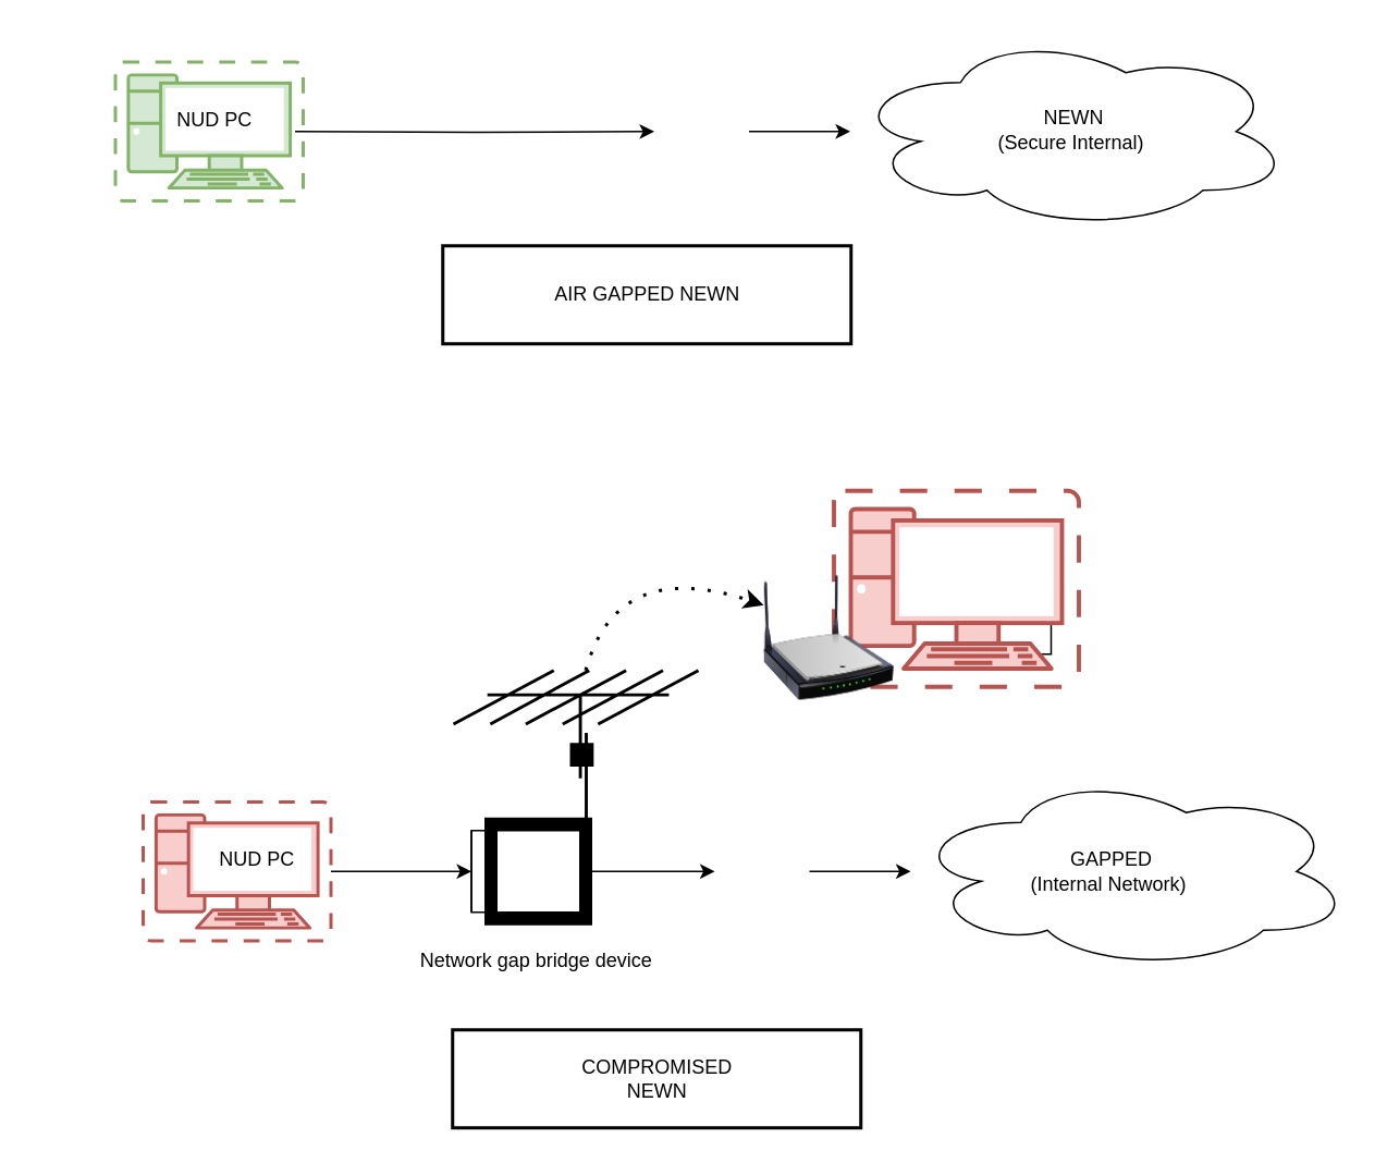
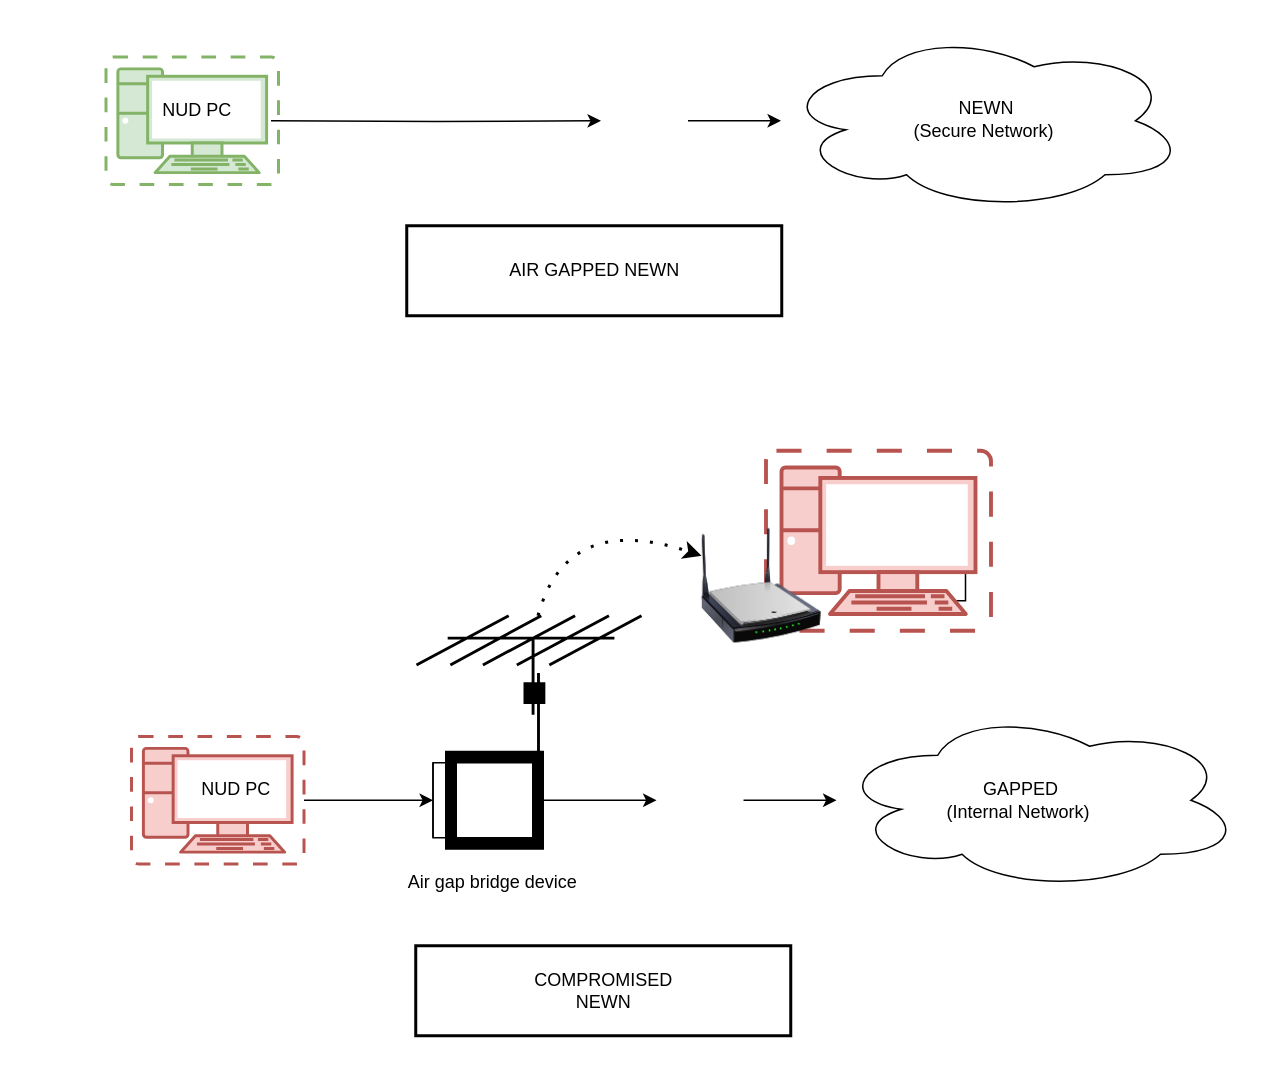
  <mxCell id="0" />
  <mxCell id="1" parent="0" />
  <mxCell id="2" value="" style="shape=mxgraph.cisco.wireless.antenna;html=1;pointerEvents=1;dashed=0;fillColor=#036897;strokeColor=#ffffff;strokeWidth=2;verticalLabelPosition=bottom;verticalAlign=top;align=center;outlineConnect=0;" vertex="1" parent="1"><mxGeometry x="277" y="410" width="150" height="94" as="geometry" /></mxCell>
  <mxCell id="3" style="edgeStyle=orthogonalEdgeStyle;rounded=0;orthogonalLoop=1;jettySize=auto;html=1;exitX=1;exitY=0.5;exitDx=0;exitDy=0;" edge="1" parent="1" source="7" target="4"><mxGeometry relative="1" as="geometry"><mxPoint x="180" y="80" as="sourcePoint" /></mxGeometry></mxCell>
  <mxCell id="4" value="" style="ellipse;shape=cloud;whiteSpace=wrap;html=1;" vertex="1" parent="1"><mxGeometry x="520" y="20" width="270" height="120" as="geometry" /></mxCell>
  <mxCell id="5" value="" style="shape=process;whiteSpace=wrap;html=1;backgroundOutline=1;size=0;" vertex="1" parent="1"><mxGeometry x="288" y="508" width="70" height="50" as="geometry" /></mxCell>
  <mxCell id="6" value="" style="verticalAlign=top;verticalLabelPosition=bottom;labelPosition=center;align=center;html=1;outlineConnect=0;fillColor=#d5e8d4;strokeColor=#82b366;gradientDirection=north;strokeWidth=2;shape=mxgraph.networks.virtual_pc;" vertex="1" parent="1"><mxGeometry x="70" y="37.5" width="115" height="85" as="geometry" /></mxCell>
  <mxCell id="7" value="" style="shape=image;html=1;verticalAlign=top;verticalLabelPosition=bottom;labelBackgroundColor=#ffffff;imageAspect=0;aspect=fixed;image=https://cdn1.iconfinder.com/data/icons/science-technology-outline-24-px/24/Internet_outlet_internet_plug_internet_socket_lan_port_telephone_plug-128.png" vertex="1" parent="1"><mxGeometry x="400" y="51" width="58" height="58" as="geometry" /></mxCell>
  <mxCell id="8" style="edgeStyle=orthogonalEdgeStyle;rounded=0;orthogonalLoop=1;jettySize=auto;html=1;exitX=1;exitY=0.5;exitDx=0;exitDy=0;" edge="1" parent="1" target="7"><mxGeometry relative="1" as="geometry"><mxPoint x="180" y="80" as="sourcePoint" /><mxPoint x="560" y="80" as="targetPoint" /></mxGeometry></mxCell>
  <mxCell id="9" style="edgeStyle=orthogonalEdgeStyle;rounded=0;orthogonalLoop=1;jettySize=auto;html=1;exitX=1;exitY=0.5;exitDx=0;exitDy=0;" edge="1" parent="1" source="12" target="10"><mxGeometry relative="1" as="geometry"><mxPoint x="207" y="463" as="sourcePoint" /></mxGeometry></mxCell>
  <mxCell id="10" value="" style="ellipse;shape=cloud;whiteSpace=wrap;html=1;" vertex="1" parent="1"><mxGeometry x="557" y="473" width="270" height="120" as="geometry" /></mxCell>
  <mxCell id="11" value="" style="verticalAlign=top;verticalLabelPosition=bottom;labelPosition=center;align=center;html=1;outlineConnect=0;fillColor=#f8cecc;strokeColor=#b85450;gradientDirection=north;strokeWidth=2;shape=mxgraph.networks.virtual_pc;" vertex="1" parent="1"><mxGeometry x="87" y="490.5" width="115" height="85" as="geometry" /></mxCell>
  <mxCell id="12" value="" style="shape=image;html=1;verticalAlign=top;verticalLabelPosition=bottom;labelBackgroundColor=#ffffff;imageAspect=0;aspect=fixed;image=https://cdn1.iconfinder.com/data/icons/science-technology-outline-24-px/24/Internet_outlet_internet_plug_internet_socket_lan_port_telephone_plug-128.png" vertex="1" parent="1"><mxGeometry x="437" y="504" width="58" height="58" as="geometry" /></mxCell>
  <mxCell id="13" style="edgeStyle=orthogonalEdgeStyle;rounded=0;orthogonalLoop=1;jettySize=auto;html=1;exitX=1;exitY=0.5;exitDx=0;exitDy=0;exitPerimeter=0;entryX=0;entryY=0.5;entryDx=0;entryDy=0;" edge="1" parent="1" target="5" source="11"><mxGeometry relative="1" as="geometry"><mxPoint x="207" y="463" as="sourcePoint" /><mxPoint x="277" y="603" as="targetPoint" /></mxGeometry></mxCell>
  <mxCell id="14" value="" style="shape=image;html=1;verticalAlign=top;verticalLabelPosition=bottom;labelBackgroundColor=#ffffff;imageAspect=0;aspect=fixed;image=https://cdn4.iconfinder.com/data/icons/logos-and-brands/512/272_Raspberry_Pi_logo-128.png;strokeWidth=8;imageBorder=#000000;" vertex="1" parent="1"><mxGeometry x="300" y="504" width="58" height="58" as="geometry" /></mxCell>
  <mxCell id="15" value="" style="endArrow=classic;html=1;exitX=1;exitY=0.5;exitDx=0;exitDy=0;entryX=0;entryY=0.5;entryDx=0;entryDy=0;" edge="1" parent="1" source="5" target="12"><mxGeometry width="50" height="50" relative="1" as="geometry"><mxPoint x="327" y="553" as="sourcePoint" /><mxPoint x="377" y="503" as="targetPoint" /></mxGeometry></mxCell>
- <mxCell id="16" value="&lt;div&gt;&amp;nbsp;NEWN &lt;br&gt;&lt;/div&gt;&lt;div&gt;(Secure Internal)&lt;/div&gt;" style="text;html=1;strokeColor=none;fillColor=none;align=center;verticalAlign=middle;whiteSpace=wrap;rounded=0;" vertex="1" parent="1"><mxGeometry x="543.5" y="59.25" width="223" height="40" as="geometry" /></mxCell>
- <mxCell id="17" value="&lt;div&gt;Network gap bridge device&lt;/div&gt;&lt;div&gt;&lt;br&gt; &lt;/div&gt;" style="text;html=1;strokeColor=none;fillColor=none;align=center;verticalAlign=middle;whiteSpace=wrap;rounded=0;" vertex="1" parent="1"><mxGeometry x="217.5" y="575.5" width="219.5" height="38.5" as="geometry" /></mxCell>
+ <mxCell id="16" value="&lt;div&gt;&amp;nbsp;NEWN &lt;br&gt;&lt;/div&gt;&lt;div&gt;(Secure Network)&lt;/div&gt;" style="text;html=1;strokeColor=none;fillColor=none;align=center;verticalAlign=middle;whiteSpace=wrap;rounded=0;" vertex="1" parent="1"><mxGeometry x="543.5" y="59.25" width="223" height="40" as="geometry" /></mxCell>
+ <mxCell id="17" value="&lt;div&gt;Air gap bridge device&lt;/div&gt;&lt;div&gt;&lt;br&gt; &lt;/div&gt;" style="text;html=1;strokeColor=none;fillColor=none;align=center;verticalAlign=middle;whiteSpace=wrap;rounded=0;" vertex="1" parent="1"><mxGeometry x="217.5" y="575.5" width="219.5" height="38.5" as="geometry" /></mxCell>
  <mxCell id="18" value="&lt;div&gt;NUD PC&lt;br&gt;&lt;/div&gt;&lt;div&gt;&lt;br&gt; &lt;/div&gt;" style="text;html=1;strokeColor=none;fillColor=none;align=center;verticalAlign=middle;whiteSpace=wrap;rounded=0;" vertex="1" parent="1"><mxGeometry x="20.5" y="60.75" width="219.5" height="38.5" as="geometry" /></mxCell>
  <mxCell id="19" value="&lt;div&gt;NUD PC&lt;br&gt;&lt;/div&gt;&lt;div&gt;&lt;br&gt; &lt;/div&gt;" style="text;html=1;strokeColor=none;fillColor=none;align=center;verticalAlign=middle;whiteSpace=wrap;rounded=0;" vertex="1" parent="1"><mxGeometry x="47" y="513.75" width="219.5" height="38.5" as="geometry" /></mxCell>
  <mxCell id="20" value="&lt;div&gt;&amp;nbsp;GAPPED &lt;br&gt;&lt;/div&gt;&lt;div&gt;(Internal Network)&lt;/div&gt;" style="text;html=1;strokeColor=none;fillColor=none;align=center;verticalAlign=middle;whiteSpace=wrap;rounded=0;" vertex="1" parent="1"><mxGeometry x="567" y="513" width="223" height="40" as="geometry" /></mxCell>
  <mxCell id="21" style="edgeStyle=orthogonalEdgeStyle;rounded=0;orthogonalLoop=1;jettySize=auto;html=1;exitX=1;exitY=0.5;exitDx=0;exitDy=0;" edge="1" parent="1" source="23" target="23"><mxGeometry relative="1" as="geometry" /></mxCell>
  <mxCell id="22" value="" style="verticalAlign=top;verticalLabelPosition=bottom;labelPosition=center;align=center;html=1;outlineConnect=0;fillColor=#f8cecc;strokeColor=#b85450;gradientDirection=north;strokeWidth=2;shape=mxgraph.networks.virtual_pc;" vertex="1" parent="1"><mxGeometry x="510" y="300" width="150" height="120" as="geometry" /></mxCell>
  <mxCell id="23" value="" style="shape=image;html=1;verticalAlign=top;verticalLabelPosition=bottom;labelBackgroundColor=#ffffff;imageAspect=0;aspect=fixed;image=https://cdn0.iconfinder.com/data/icons/social-flat-rounded-rects/512/anonymous-128.png;strokeWidth=8;" vertex="1" parent="1"><mxGeometry x="563" y="320" width="60" height="60" as="geometry" /></mxCell>
  <mxCell id="24" value="" style="image;html=1;image=img/lib/clip_art/networking/Wireless_Router_N_128x128.png;strokeWidth=8;" vertex="1" parent="1"><mxGeometry x="467" y="350" width="80" height="80" as="geometry" /></mxCell>
  <mxCell id="25" value="" style="curved=1;endArrow=classic;html=1;exitX=0.54;exitY=0;exitDx=0;exitDy=0;exitPerimeter=0;entryX=0;entryY=0.25;entryDx=0;entryDy=0;dashed=1;dashPattern=1 4;strokeWidth=2;" edge="1" parent="1" source="2" target="24"><mxGeometry width="50" height="50" relative="1" as="geometry"><mxPoint x="327" y="340" as="sourcePoint" /><mxPoint x="377" y="290" as="targetPoint" /><Array as="points"><mxPoint x="377" y="340" /></Array></mxGeometry></mxCell>
  <mxCell id="26" value="" style="rounded=0;whiteSpace=wrap;html=1;strokeWidth=2;" vertex="1" parent="1"><mxGeometry x="270.5" y="150" width="250" height="60" as="geometry" /></mxCell>
  <mxCell id="27" value="AIR GAPPED NEWN" style="text;html=1;strokeColor=none;fillColor=none;align=center;verticalAlign=middle;whiteSpace=wrap;rounded=0;" vertex="1" parent="1"><mxGeometry x="335.5" y="170" width="120" height="20" as="geometry" /></mxCell>
  <mxCell id="28" value="" style="rounded=0;whiteSpace=wrap;html=1;strokeWidth=2;" vertex="1" parent="1"><mxGeometry x="276.5" y="630" width="250" height="60" as="geometry" /></mxCell>
  <mxCell id="29" value="COMPROMISED NEWN" style="text;html=1;strokeColor=none;fillColor=none;align=center;verticalAlign=middle;whiteSpace=wrap;rounded=0;" vertex="1" parent="1"><mxGeometry x="341.5" y="650" width="120" height="20" as="geometry" /></mxCell>
